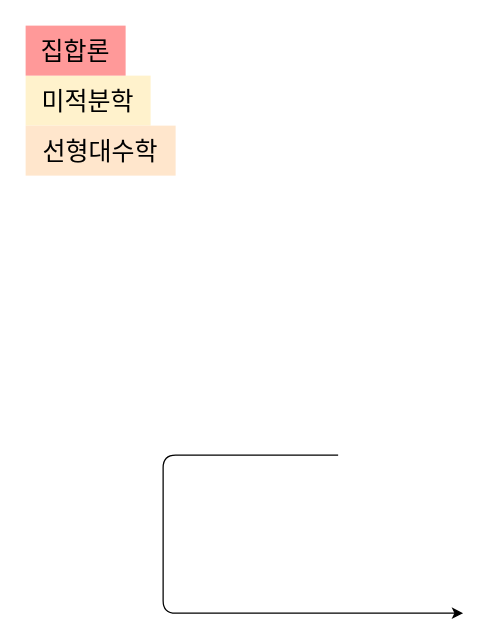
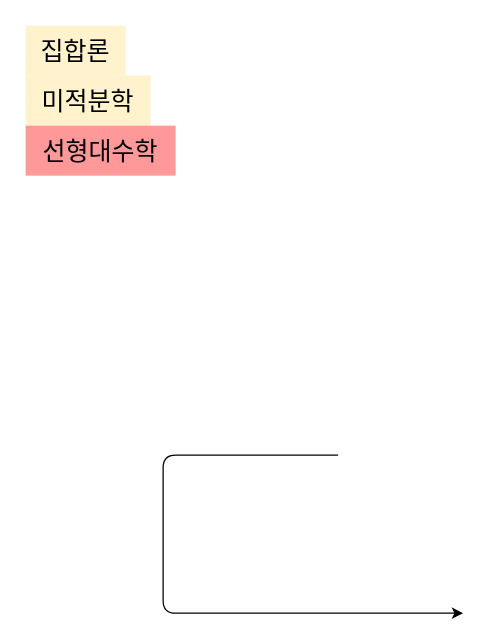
  <mxCell id="0" />
  <mxCell id="1" parent="0" />
  <mxCell id="2" value="&lt;font color=&quot;#000000&quot;&gt;미적분학&lt;/font&gt;" style="whiteSpace=wrap;html=1;shadow=0;labelBackgroundColor=none;strokeColor=none;strokeWidth=3;fontFamily=Noto Sans KR;fontSize=20;fontColor=#FFFFFF;align=center;spacing=5;fontStyle=0;arcSize=7;perimeterSpacing=2;fontSource=https%3A%2F%2Ffonts.googleapis.com%2Fcss%3Ffamily%3DNoto%2BSans%2BKR;fillColor=#fff2cc;" parent="1" vertex="1"><mxGeometry x="20" y="60" width="100" height="40" as="geometry" /></mxCell>
  <mxCell id="3" value="" style="edgeStyle=elbowEdgeStyle;elbow=horizontal;endArrow=classic;html=1;exitX=0.5;exitY=0;exitDx=0;exitDy=0;entryX=0.5;entryY=0;entryDx=0;entryDy=0;" edge="1" parent="1"><mxGeometry width="50" height="50" relative="1" as="geometry"><mxPoint x="270" y="363.5" as="sourcePoint" /><mxPoint x="370" y="490" as="targetPoint" /><Array as="points"><mxPoint x="130" y="320" /></Array></mxGeometry></mxCell>
- <mxCell id="4" value="&lt;font color=&quot;#000000&quot; style=&quot;font-size: 20px;&quot;&gt;집합론&lt;/font&gt;" style="whiteSpace=wrap;html=1;shadow=0;labelBackgroundColor=none;strokeColor=none;strokeWidth=3;fontFamily=Noto Sans KR;fontSize=20;fontColor=#FFFFFF;align=center;spacing=5;fontStyle=0;arcSize=7;perimeterSpacing=2;fontSource=https%3A%2F%2Ffonts.googleapis.com%2Fcss%3Ffamily%3DNoto%2BSans%2BKR;fillColor=#FF9999;" vertex="1" parent="1"><mxGeometry x="20" y="20" width="80" height="40" as="geometry" /></mxCell>
- <mxCell id="5" value="&lt;font color=&quot;#000000&quot; style=&quot;font-size: 20px&quot;&gt;선형대수학&lt;/font&gt;" style="whiteSpace=wrap;html=1;shadow=0;labelBackgroundColor=none;strokeColor=none;strokeWidth=3;fontFamily=Noto Sans KR;fontSize=20;fontColor=#FFFFFF;align=center;spacing=5;fontStyle=0;arcSize=7;perimeterSpacing=2;fontSource=https%3A%2F%2Ffonts.googleapis.com%2Fcss%3Ffamily%3DNoto%2BSans%2BKR;fillColor=#ffe6cc;" vertex="1" parent="1"><mxGeometry x="20" y="100" width="120" height="40" as="geometry" /></mxCell>
+ <mxCell id="4" value="&lt;font color=&quot;#000000&quot; style=&quot;font-size: 20px;&quot;&gt;집합론&lt;/font&gt;" style="whiteSpace=wrap;html=1;shadow=0;labelBackgroundColor=none;strokeColor=none;strokeWidth=3;fontFamily=Noto Sans KR;fontSize=20;fontColor=#FFFFFF;align=center;spacing=5;fontStyle=0;arcSize=7;perimeterSpacing=2;fontSource=https%3A%2F%2Ffonts.googleapis.com%2Fcss%3Ffamily%3DNoto%2BSans%2BKR;fillColor=#fff2cc;" vertex="1" parent="1"><mxGeometry x="20" y="20" width="80" height="40" as="geometry" /></mxCell>
+ <mxCell id="5" value="&lt;font color=&quot;#000000&quot; style=&quot;font-size: 20px&quot;&gt;선형대수학&lt;/font&gt;" style="whiteSpace=wrap;html=1;shadow=0;labelBackgroundColor=none;strokeColor=none;strokeWidth=3;fontFamily=Noto Sans KR;fontSize=20;fontColor=#FFFFFF;align=center;spacing=5;fontStyle=0;arcSize=7;perimeterSpacing=2;fontSource=https%3A%2F%2Ffonts.googleapis.com%2Fcss%3Ffamily%3DNoto%2BSans%2BKR;fillColor=#FF9999;" vertex="1" parent="1"><mxGeometry x="20" y="100" width="120" height="40" as="geometry" /></mxCell>
